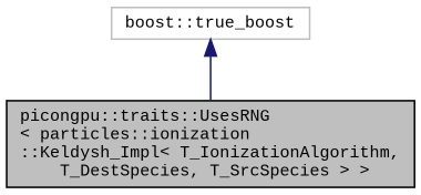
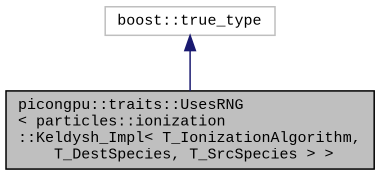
  digraph {
    fontname="Liberation Mono"
    node [fontname="Liberation Mono" fontsize=10 shape=record style=filled]
    n1 [color=black fillcolor=grey75 fontcolor=black height=0.2 label="picongpu::traits::UsesRNG\l\< particles::ionization\l::Keldysh_Impl\< T_IonizationAlgorithm,\l T_DestSpecies, T_SrcSpecies \> \>" width=0.4]
-   n2 [color=grey75 fillcolor=white height=0.2 label="boost::true_boost" width=0.4]
+   n2 [color=grey75 fillcolor=white height=0.2 label="boost::true_type" width=0.4]
    n2 -> n1 [color=midnightblue dir=back fontname="Liberation Mono" fontsize=10 labelfontname=Helvetica labelfontsize=10 style=solid]
  }
